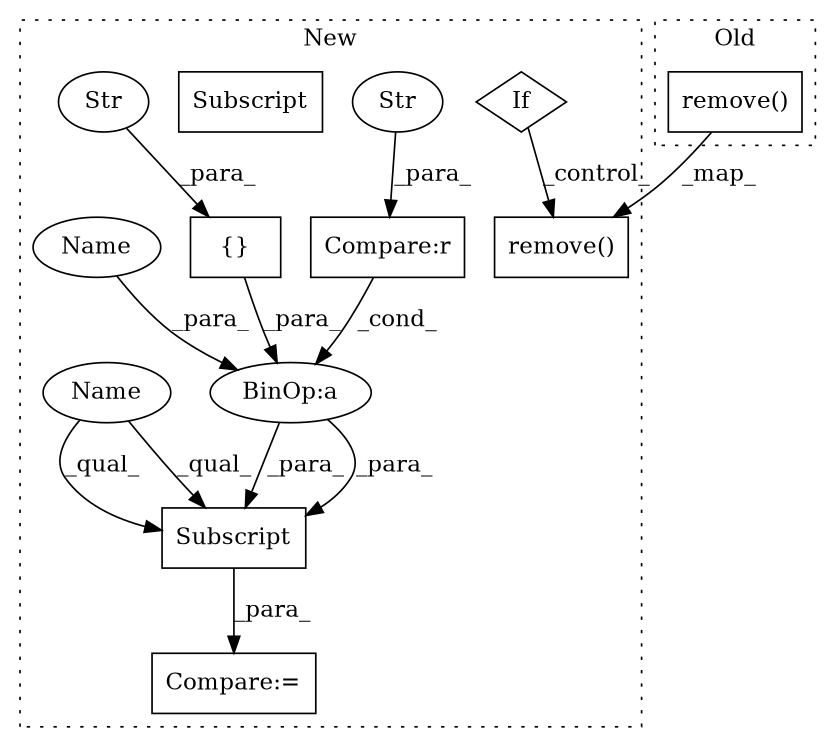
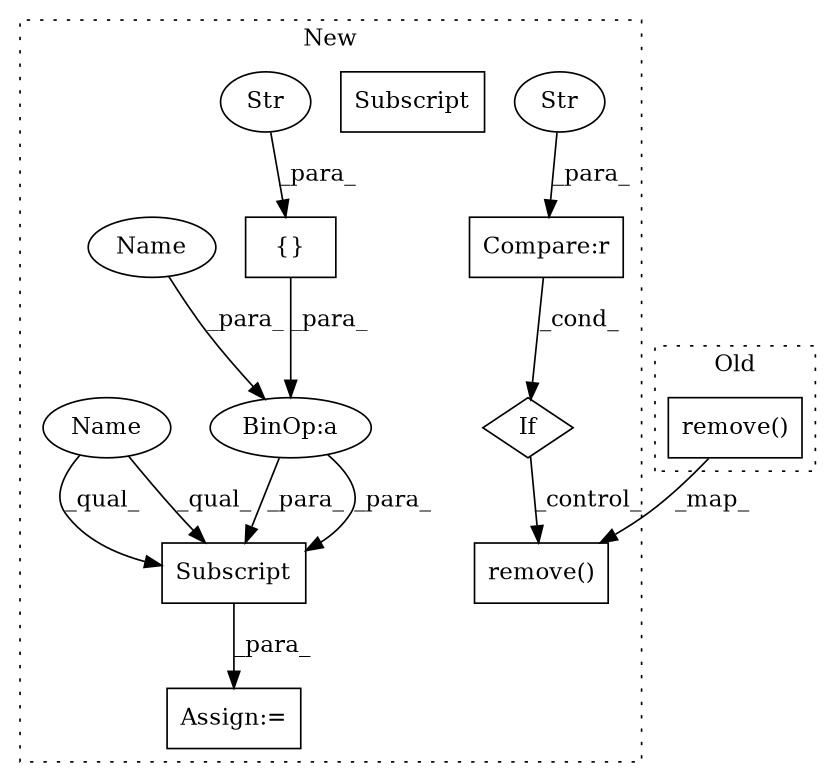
  digraph {
    node [a=75 l=3 s="12513,0" shape=box]
    n1 [l="12,1" label="remove()" s="12333,12356"]
    n2 [a=96 label=If s=12296 shape=diamond]
    n3 [a=40 l=20 label="Compare:r" s=12299]
    n4 [a=66 label=Str s=12316 shape=ellipse]
    n5 [a=82 label="BinOp:a" s=12528 shape=ellipse]
    n6 [a=63 l="23,0" label=Subscript]
    n7 [a=59 l="1,0" label="{}" s="12520,12527"]
    n8 [a=66 l=6 label=Str s=12521 shape=ellipse]
-   n9 [a=68 label="Compare:=" s=12510]
+   n9 [a=68 label="Assign:=" s=12510]
    n10 [a=87 l=4 label=Name s=12531 shape=ellipse]
    n11 [a=87 l=6 label=Name s=12513 shape=ellipse]
    n12 [a=63 l="23,0" label=Subscript]
    n13 [l="12,1" label="remove()" s="12078,12101"]
    subgraph cluster_1 {
      label=New
      style=dotted
      n1
      n2
      n3
      n4
      n5
      n6
      n7
      n8
      n9
      n10
      n11
      n12
    }
    subgraph cluster_2 {
      label=Old
      style=dotted
      n13
    }
    n2 -> n1 [label=_control_]
-   n3 -> n5 [label=_cond_]
+   n3 -> n2 [label=_cond_]
    n4 -> n3 [label=_para_]
    n5 -> n12 [label=_para_]
    n5 -> n12 [label=_para_]
    n7 -> n5 [label=_para_]
    n8 -> n7 [label=_para_]
    n10 -> n5 [label=_para_]
    n11 -> n12 [label=_qual_]
    n11 -> n12 [label=_qual_]
    n12 -> n9 [label=_para_]
    n13 -> n1 [label=_map_]
  }
